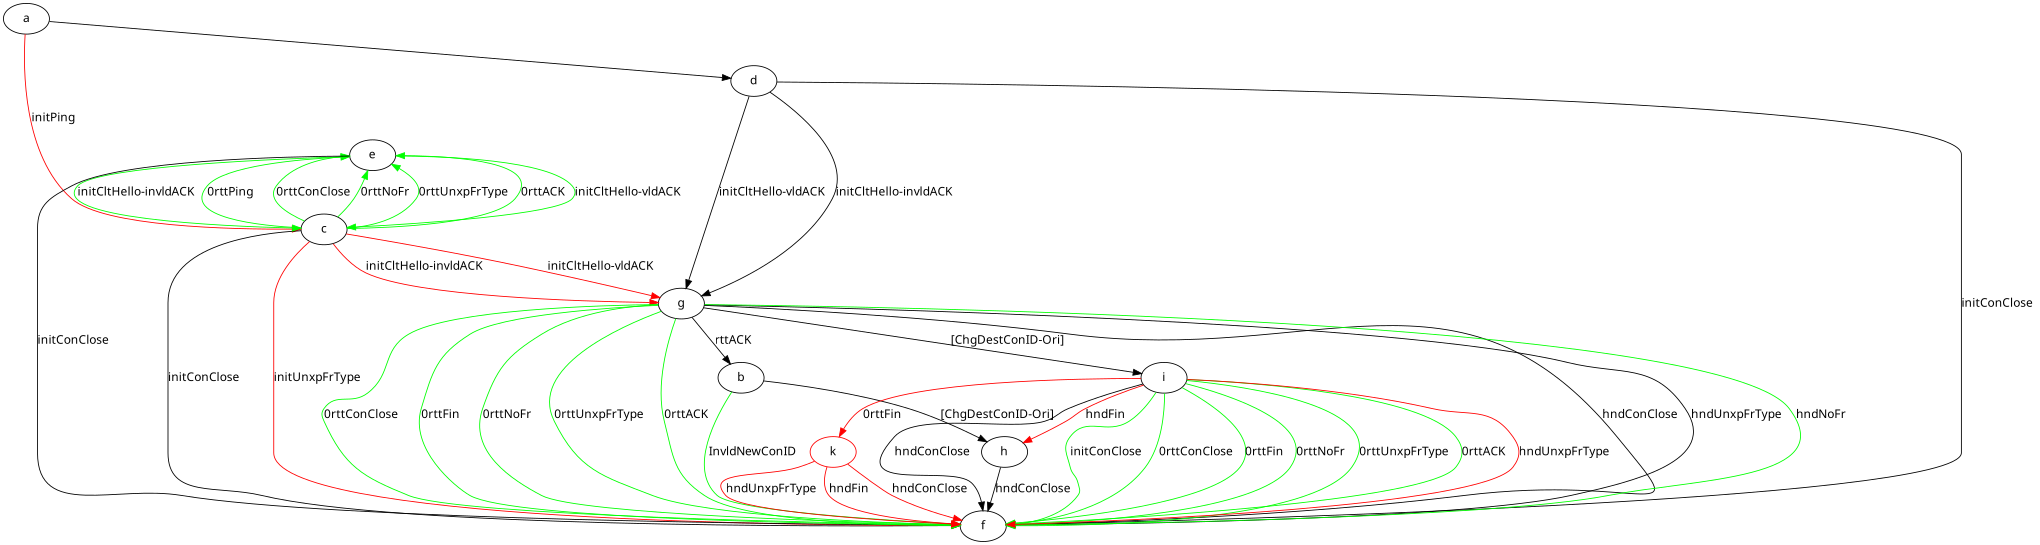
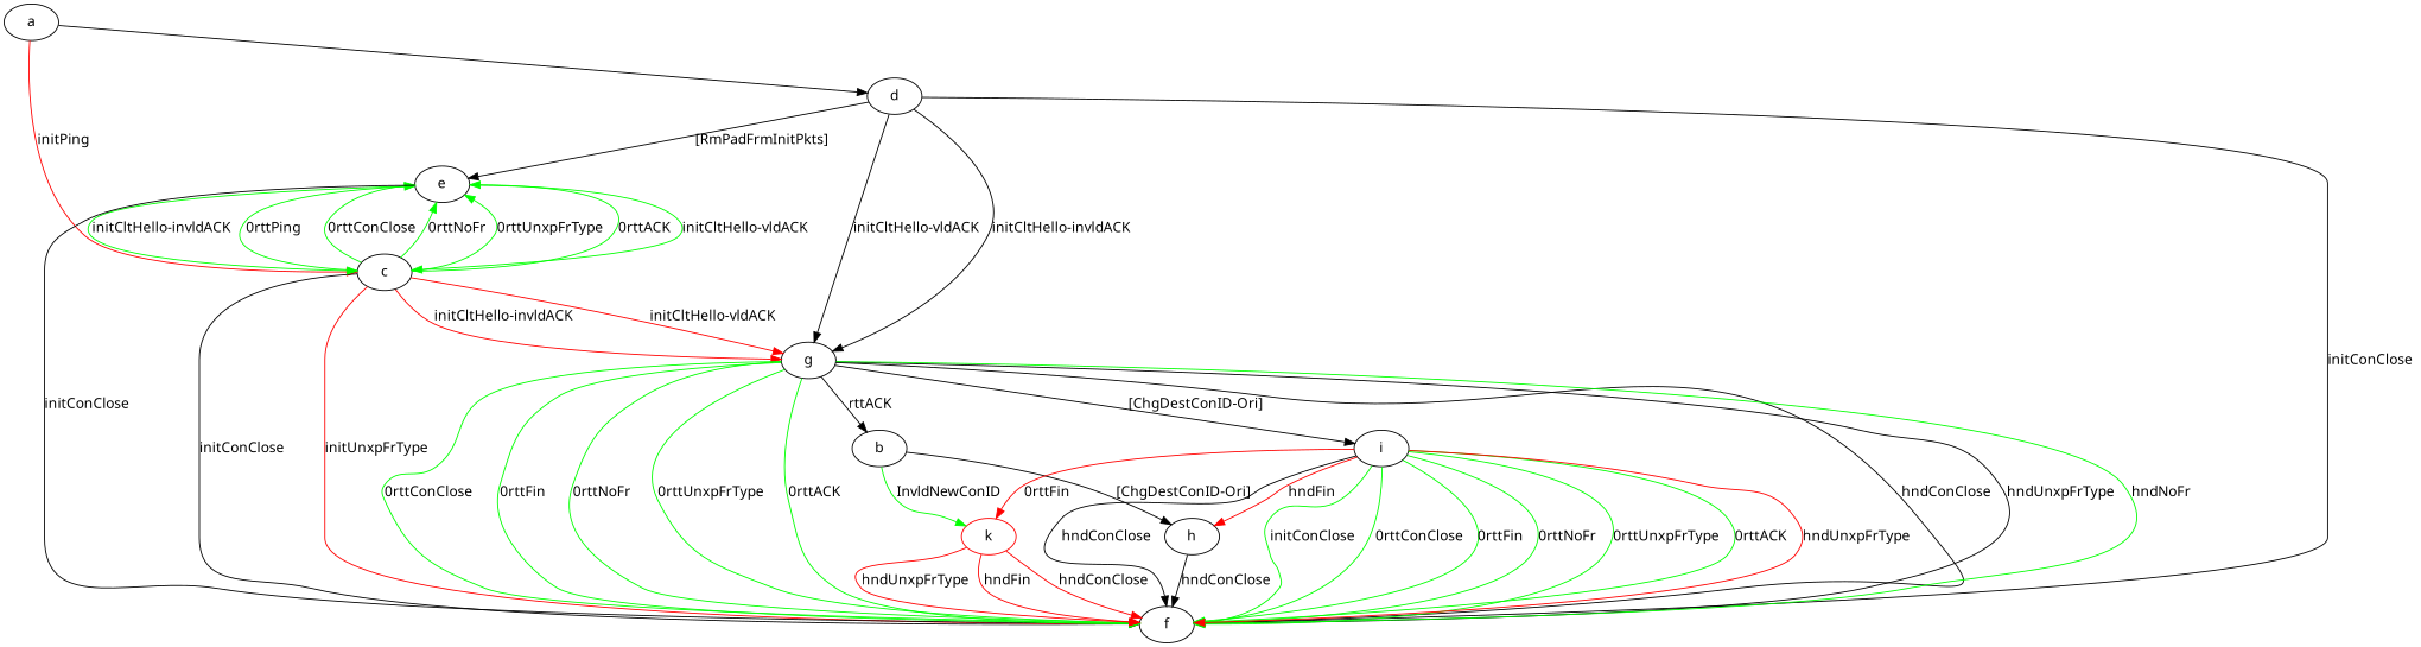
  digraph {
    fontname="Noto Sans"
    node [fontname="Noto Sans"]
    edge [fontname="Noto Sans" color=green]
    a
    d
    c
    f
    e
    g
    b
    i
    h
    k [color=red]
    a -> d [color=""]
    a -> c [color=red label="initPing "]
    d -> f [label="initConClose " color=""]
+   d -> e [label="[RmPadFrmInitPkts] " color=""]
    d -> g [label="initCltHello-vldACK " color=""]
    d -> g [label="initCltHello-invldACK " color=""]
    c -> f [label="initConClose " color=""]
    c -> f [color=red label="initUnxpFrType "]
    c -> e [label="0rttPing "]
    c -> e [label="0rttConClose "]
    c -> e [label="0rttNoFr "]
    c -> e [label="0rttUnxpFrType "]
    c -> e [label="0rttACK "]
    c -> g [color=red label="initCltHello-vldACK "]
    c -> g [color=red label="initCltHello-invldACK "]
    e -> c [label="initCltHello-vldACK "]
    e -> c [label="initCltHello-invldACK "]
    e -> f [label="initConClose " color=""]
    g -> f [label="hndConClose " color=""]
    g -> f [label="hndUnxpFrType " color=""]
    g -> f [label="hndNoFr "]
    g -> f [label="0rttConClose "]
    g -> f [label="0rttFin "]
    g -> f [label="0rttNoFr "]
    g -> f [label="0rttUnxpFrType "]
    g -> f [label="0rttACK "]
    g -> b [label="rttACK " color=""]
    g -> i [label="[ChgDestConID-Ori] " color=""]
-   b -> f [label="InvldNewConID "]
+   b -> k [label="InvldNewConID "]
    b -> h [label="[ChgDestConID-Ori] " color=""]
    i -> f [label="hndConClose " color=""]
    i -> f [label="initConClose "]
    i -> f [label="0rttConClose "]
    i -> f [label="0rttFin "]
    i -> f [label="0rttNoFr "]
    i -> f [label="0rttUnxpFrType "]
    i -> f [label="0rttACK "]
    i -> f [color=red label="hndUnxpFrType "]
    i -> h [color=red label="hndFin "]
    i -> k [color=red label="0rttFin "]
    h -> f [label="hndConClose " color=""]
    k -> f [color=red label="hndFin "]
    k -> f [color=red label="hndConClose "]
    k -> f [color=red label="hndUnxpFrType "]
  }
